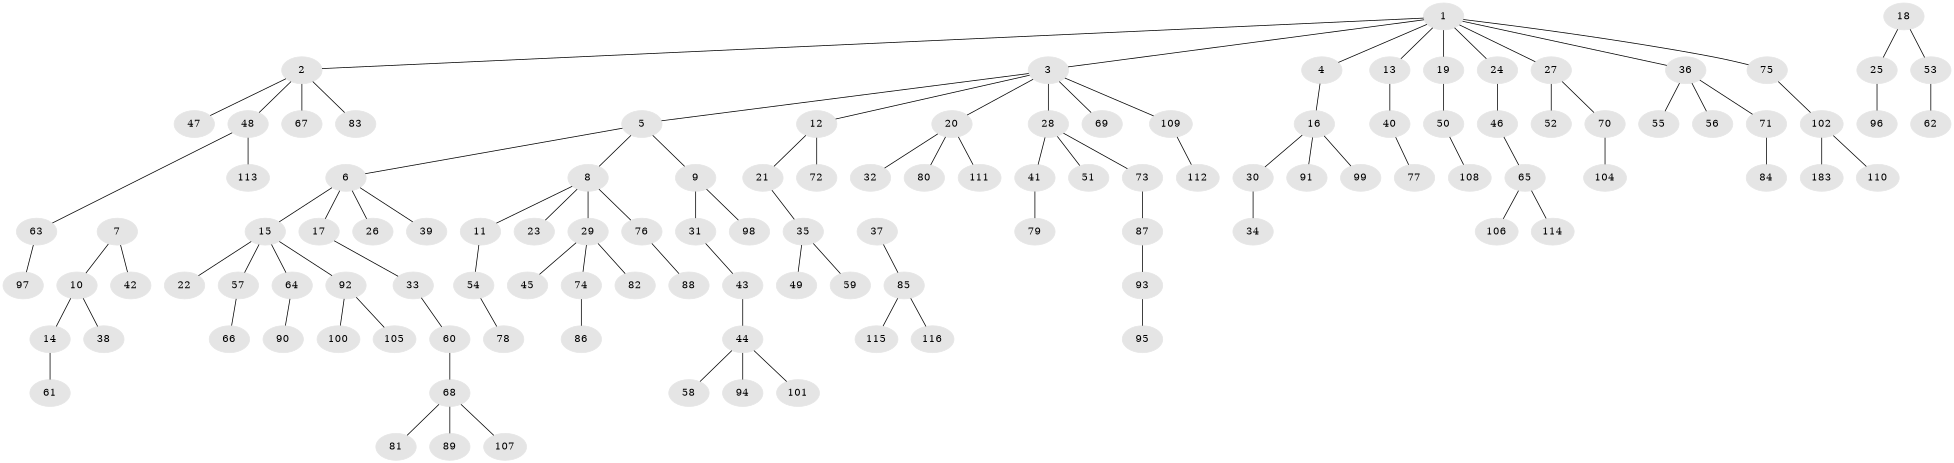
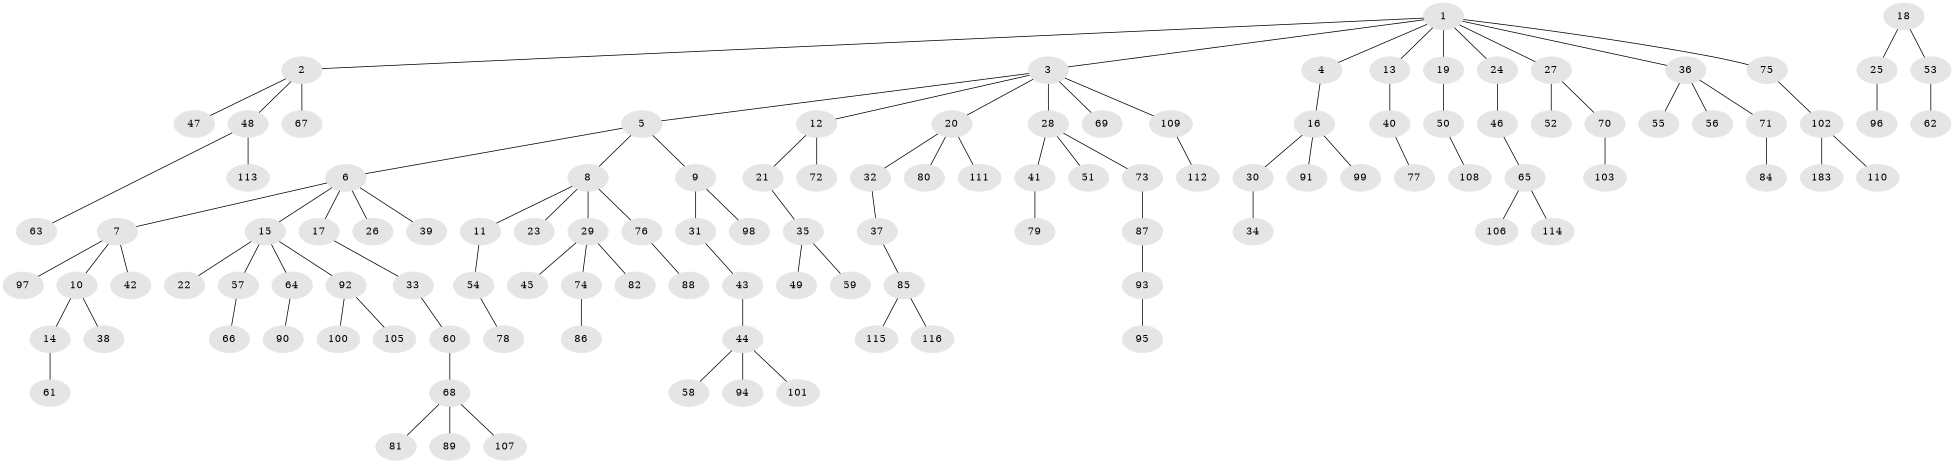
  graph {
    node [color=gray90 style=filled]
    1
    2
    3
    4
    13
    19
    24
    27
    36
    75
    47
    48
    67
-   83
    5
    12
    20
    28
    69
    109
    16
    40
    50
    46
    52
    70
    55
    56
    71
    102
    63
    113
    6
    8
    9
    21
    72
    32
    80
    111
    41
    51
    73
    112
    30
    91
    99
    7
    15
    17
    26
    39
    11
    23
    29
    76
    31
    98
    10
    42
    22
    57
    64
    92
    33
    14
    38
    54
    45
    74
    82
    88
    18
    25
    53
    43
    61
    78
    35
    77
    66
    90
    100
    105
    34
    60
    96
    62
    108
    37
    49
    59
    65
-   104
+   104 [label=103]
    79
    87
    86
    44
    85
    68
    84
    115
    116
    58
    94
    101
    106
    114
    97
    81
    89
    107
    93
    n114 [label=183]
    110
    95
    1 -- 2
    1 -- 3
    1 -- 4
    1 -- 13
    1 -- 19
    1 -- 24
    1 -- 27
    1 -- 36
    1 -- 75
    2 -- 47
    2 -- 48
    2 -- 67
-   2 -- 83
    3 -- 5
    3 -- 12
    3 -- 20
    3 -- 28
    3 -- 69
    3 -- 109
    4 -- 16
    13 -- 40
    19 -- 50
    24 -- 46
    27 -- 52
    27 -- 70
    36 -- 55
    36 -- 56
    36 -- 71
    75 -- 102
    48 -- 63
    48 -- 113
    5 -- 6
    5 -- 8
    5 -- 9
    12 -- 21
    12 -- 72
    20 -- 32
    20 -- 80
    20 -- 111
    28 -- 41
    28 -- 51
    28 -- 73
    109 -- 112
    16 -- 30
    16 -- 91
    16 -- 99
    40 -- 77
    50 -- 108
    46 -- 65
    70 -- 104
    71 -- 84
    102 -- n114
    102 -- 110
-   63 -- 97
+   7 -- 97
+   6 -- 7
    6 -- 15
    6 -- 17
    6 -- 26
    6 -- 39
    8 -- 11
    8 -- 23
    8 -- 29
    8 -- 76
    9 -- 31
    9 -- 98
    21 -- 35
+   32 -- 37
    41 -- 79
    73 -- 87
    30 -- 34
    7 -- 10
    7 -- 42
    15 -- 22
    15 -- 57
    15 -- 64
    15 -- 92
    17 -- 33
    11 -- 54
    29 -- 45
    29 -- 74
    29 -- 82
    76 -- 88
    31 -- 43
    10 -- 14
    10 -- 38
    57 -- 66
    64 -- 90
    92 -- 100
    92 -- 105
    33 -- 60
    14 -- 61
    54 -- 78
    74 -- 86
    18 -- 25
    18 -- 53
    25 -- 96
    53 -- 62
    43 -- 44
    35 -- 49
    35 -- 59
    60 -- 68
    37 -- 85
    65 -- 106
    65 -- 114
    87 -- 93
    44 -- 58
    44 -- 94
    44 -- 101
    85 -- 115
    85 -- 116
    68 -- 81
    68 -- 89
    68 -- 107
    93 -- 95
  }
